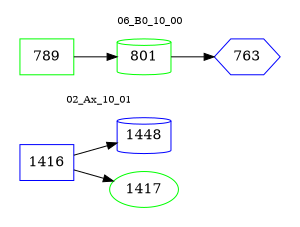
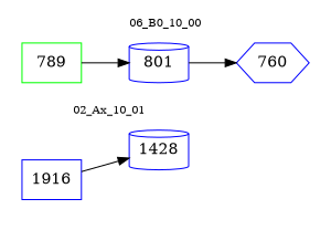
  digraph {
    rankdir=LR
    node [color=blue shape=box]
    edge [color=black]
-   n1 [label=1416]
-   n2 [color=green label=1417 shape=ellipse]
-   n3 [label=1448 shape=cylinder]
+   n1 [label=1916]
+   n3 [label=1428 shape=cylinder]
    n4 [color=green label=789]
-   n5 [color=green label=801 shape=cylinder]
-   n6 [label=763 shape=hexagon]
+   n5 [label=801 shape=cylinder]
+   n6 [label=760 shape=hexagon]
    subgraph cluster_1 {
      color=white
      fontsize=10
      label="02_Ax_10_01"
      n1
-     n2
      n3
    }
    subgraph cluster_2 {
      color=white
      fontsize=10
      label="06_B0_10_00"
      n4
      n5
      n6
    }
-   n1 -> n2
    n1 -> n3
    n4 -> n5
    n5 -> n6
  }
